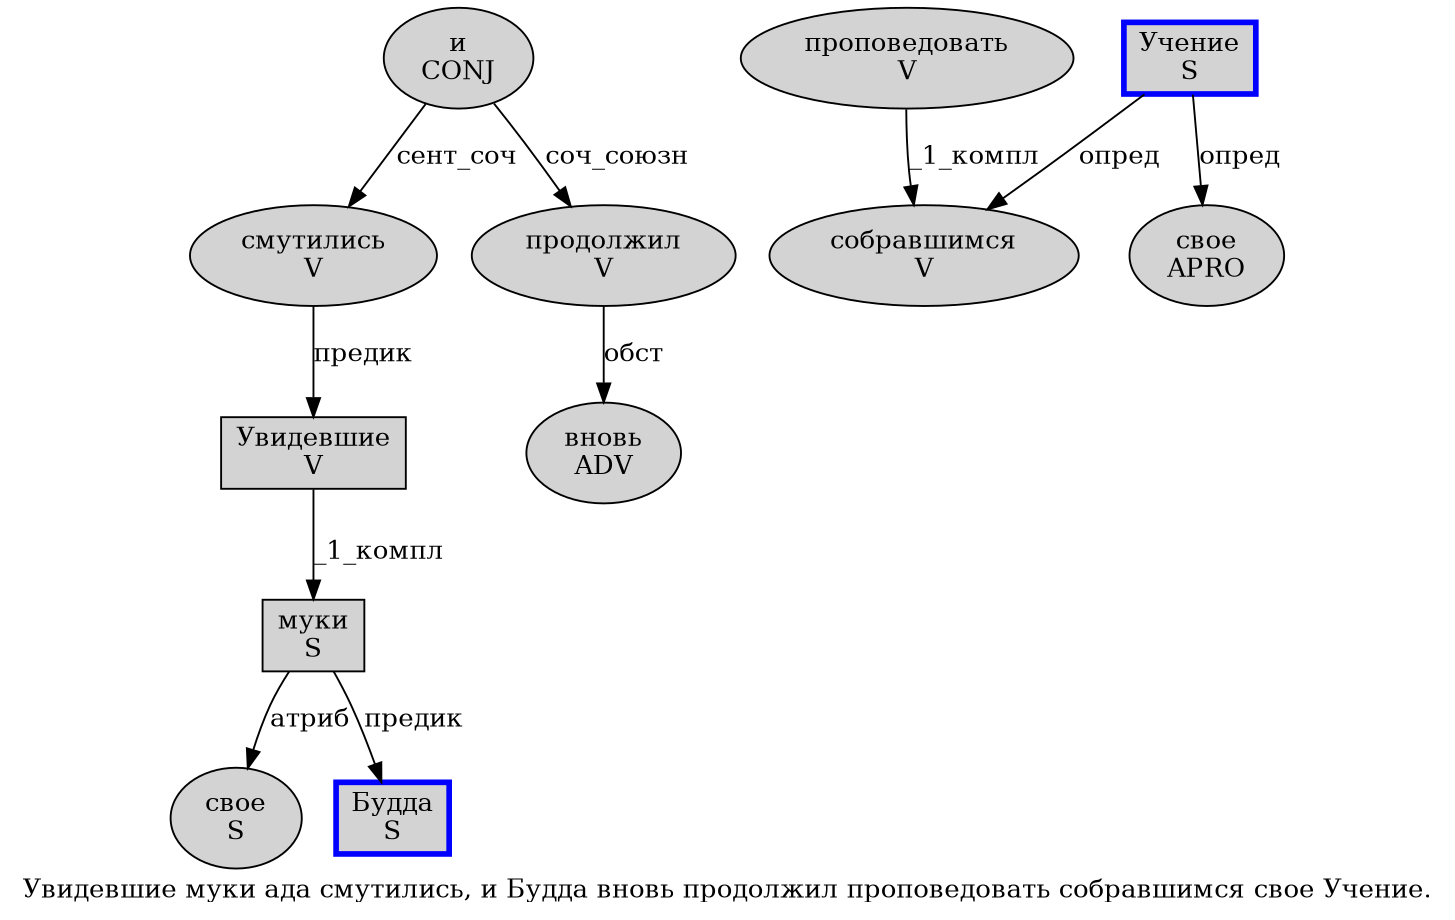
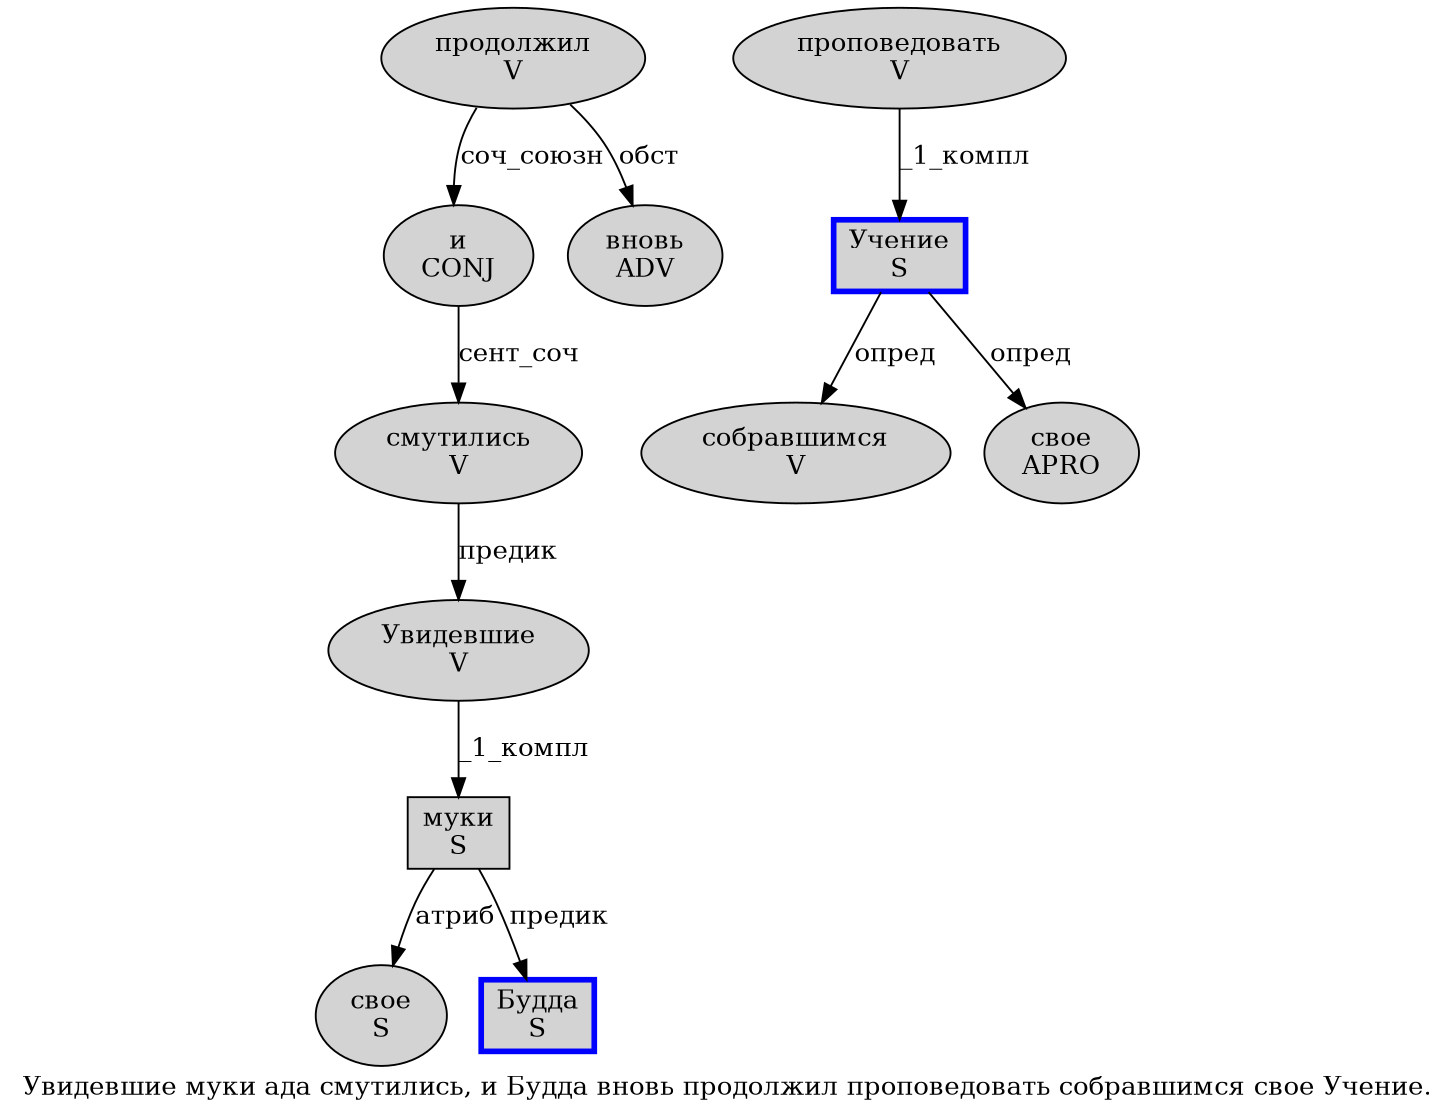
  digraph {
    label="Увидевшие муки ада смутились, и Будда вновь продолжил проповедовать собравшимся свое Учение."
    node [fillcolor=lightgray penwidth=1 shape=ellipse style=filled]
-   n1 [label="Увидевшие\nV" shape=box]
+   n1 [label="Увидевшие\nV"]
    n2 [label="муки\nS" shape=box]
    n3 [label="свое\nS"]
    n4 [color=blue label="Будда\nS" penwidth=3 shape=box]
    n5 [label="смутились\nV"]
    n6 [label="и\nCONJ"]
    n7 [label="продолжил\nV"]
    n8 [label="вновь\nADV"]
    n9 [label="проповедовать\nV"]
    n10 [color=blue label="Учение\nS" penwidth=3 shape=box]
    n11 [label="собравшимся\nV"]
    n12 [label="свое\nAPRO"]
    n1 -> n2 [label="_1_компл"]
    n2 -> n3 [label="атриб"]
    n2 -> n4 [label="предик"]
    n5 -> n1 [label="предик"]
    n6 -> n5 [label="сент_соч"]
-   n6 -> n7 [label="соч_союзн"]
+   n7 -> n6 [label="соч_союзн"]
    n7 -> n8 [label="обст"]
-   n9 -> n11 [label="_1_компл"]
+   n9 -> n10 [label="_1_компл"]
    n10 -> n11 [label="опред"]
    n10 -> n12 [label="опред"]
  }
